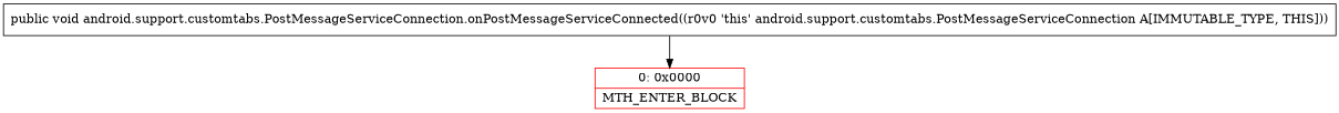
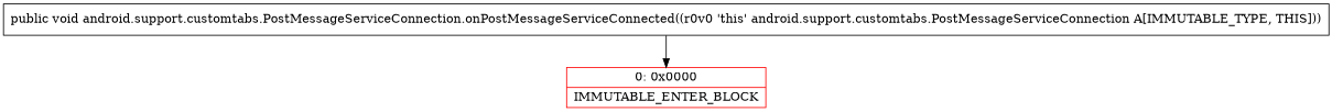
  digraph {
    node [shape=record]
-   n1 [color=red label="{0\:\ 0x0000|MTH_ENTER_BLOCK\l}"]
+   n1 [color=red label="{0\:\ 0x0000|IMMUTABLE_ENTER_BLOCK\l}"]
    n2 [label="{public void android.support.customtabs.PostMessageServiceConnection.onPostMessageServiceConnected((r0v0 'this' android.support.customtabs.PostMessageServiceConnection A[IMMUTABLE_TYPE, THIS])) }"]
    subgraph cluster_1 {
      label="R(0)"
    }
    n2 -> n1
  }
